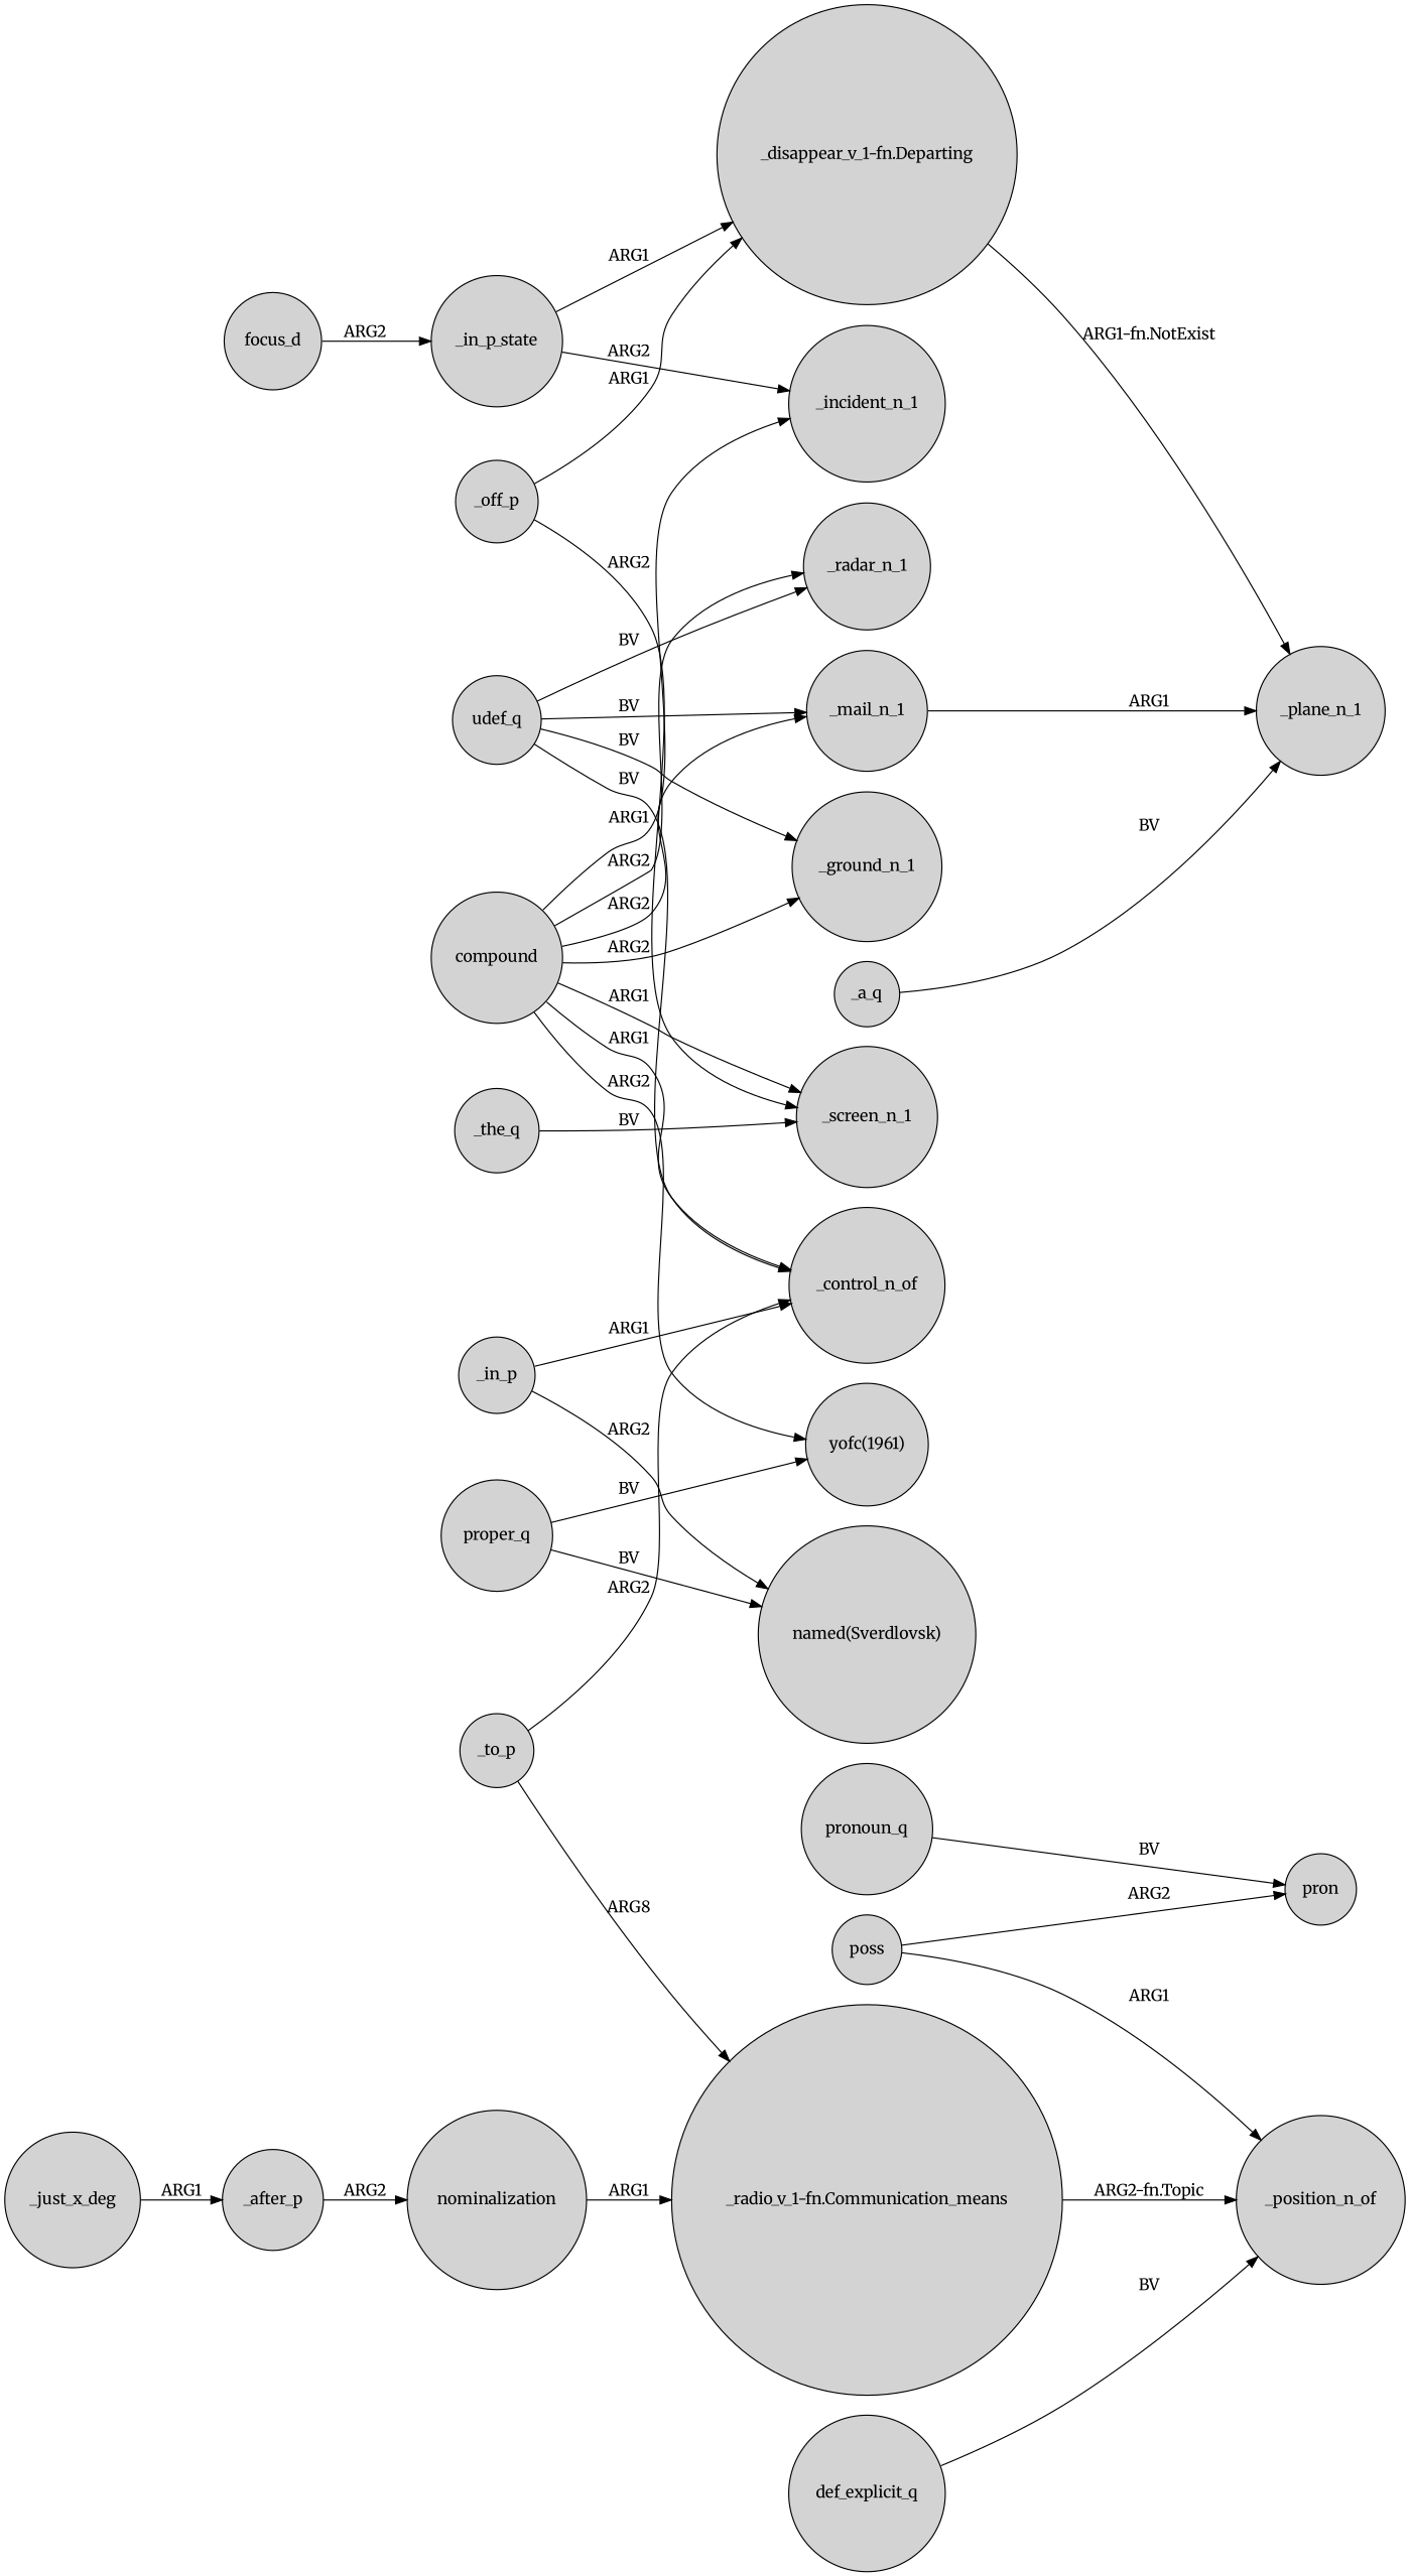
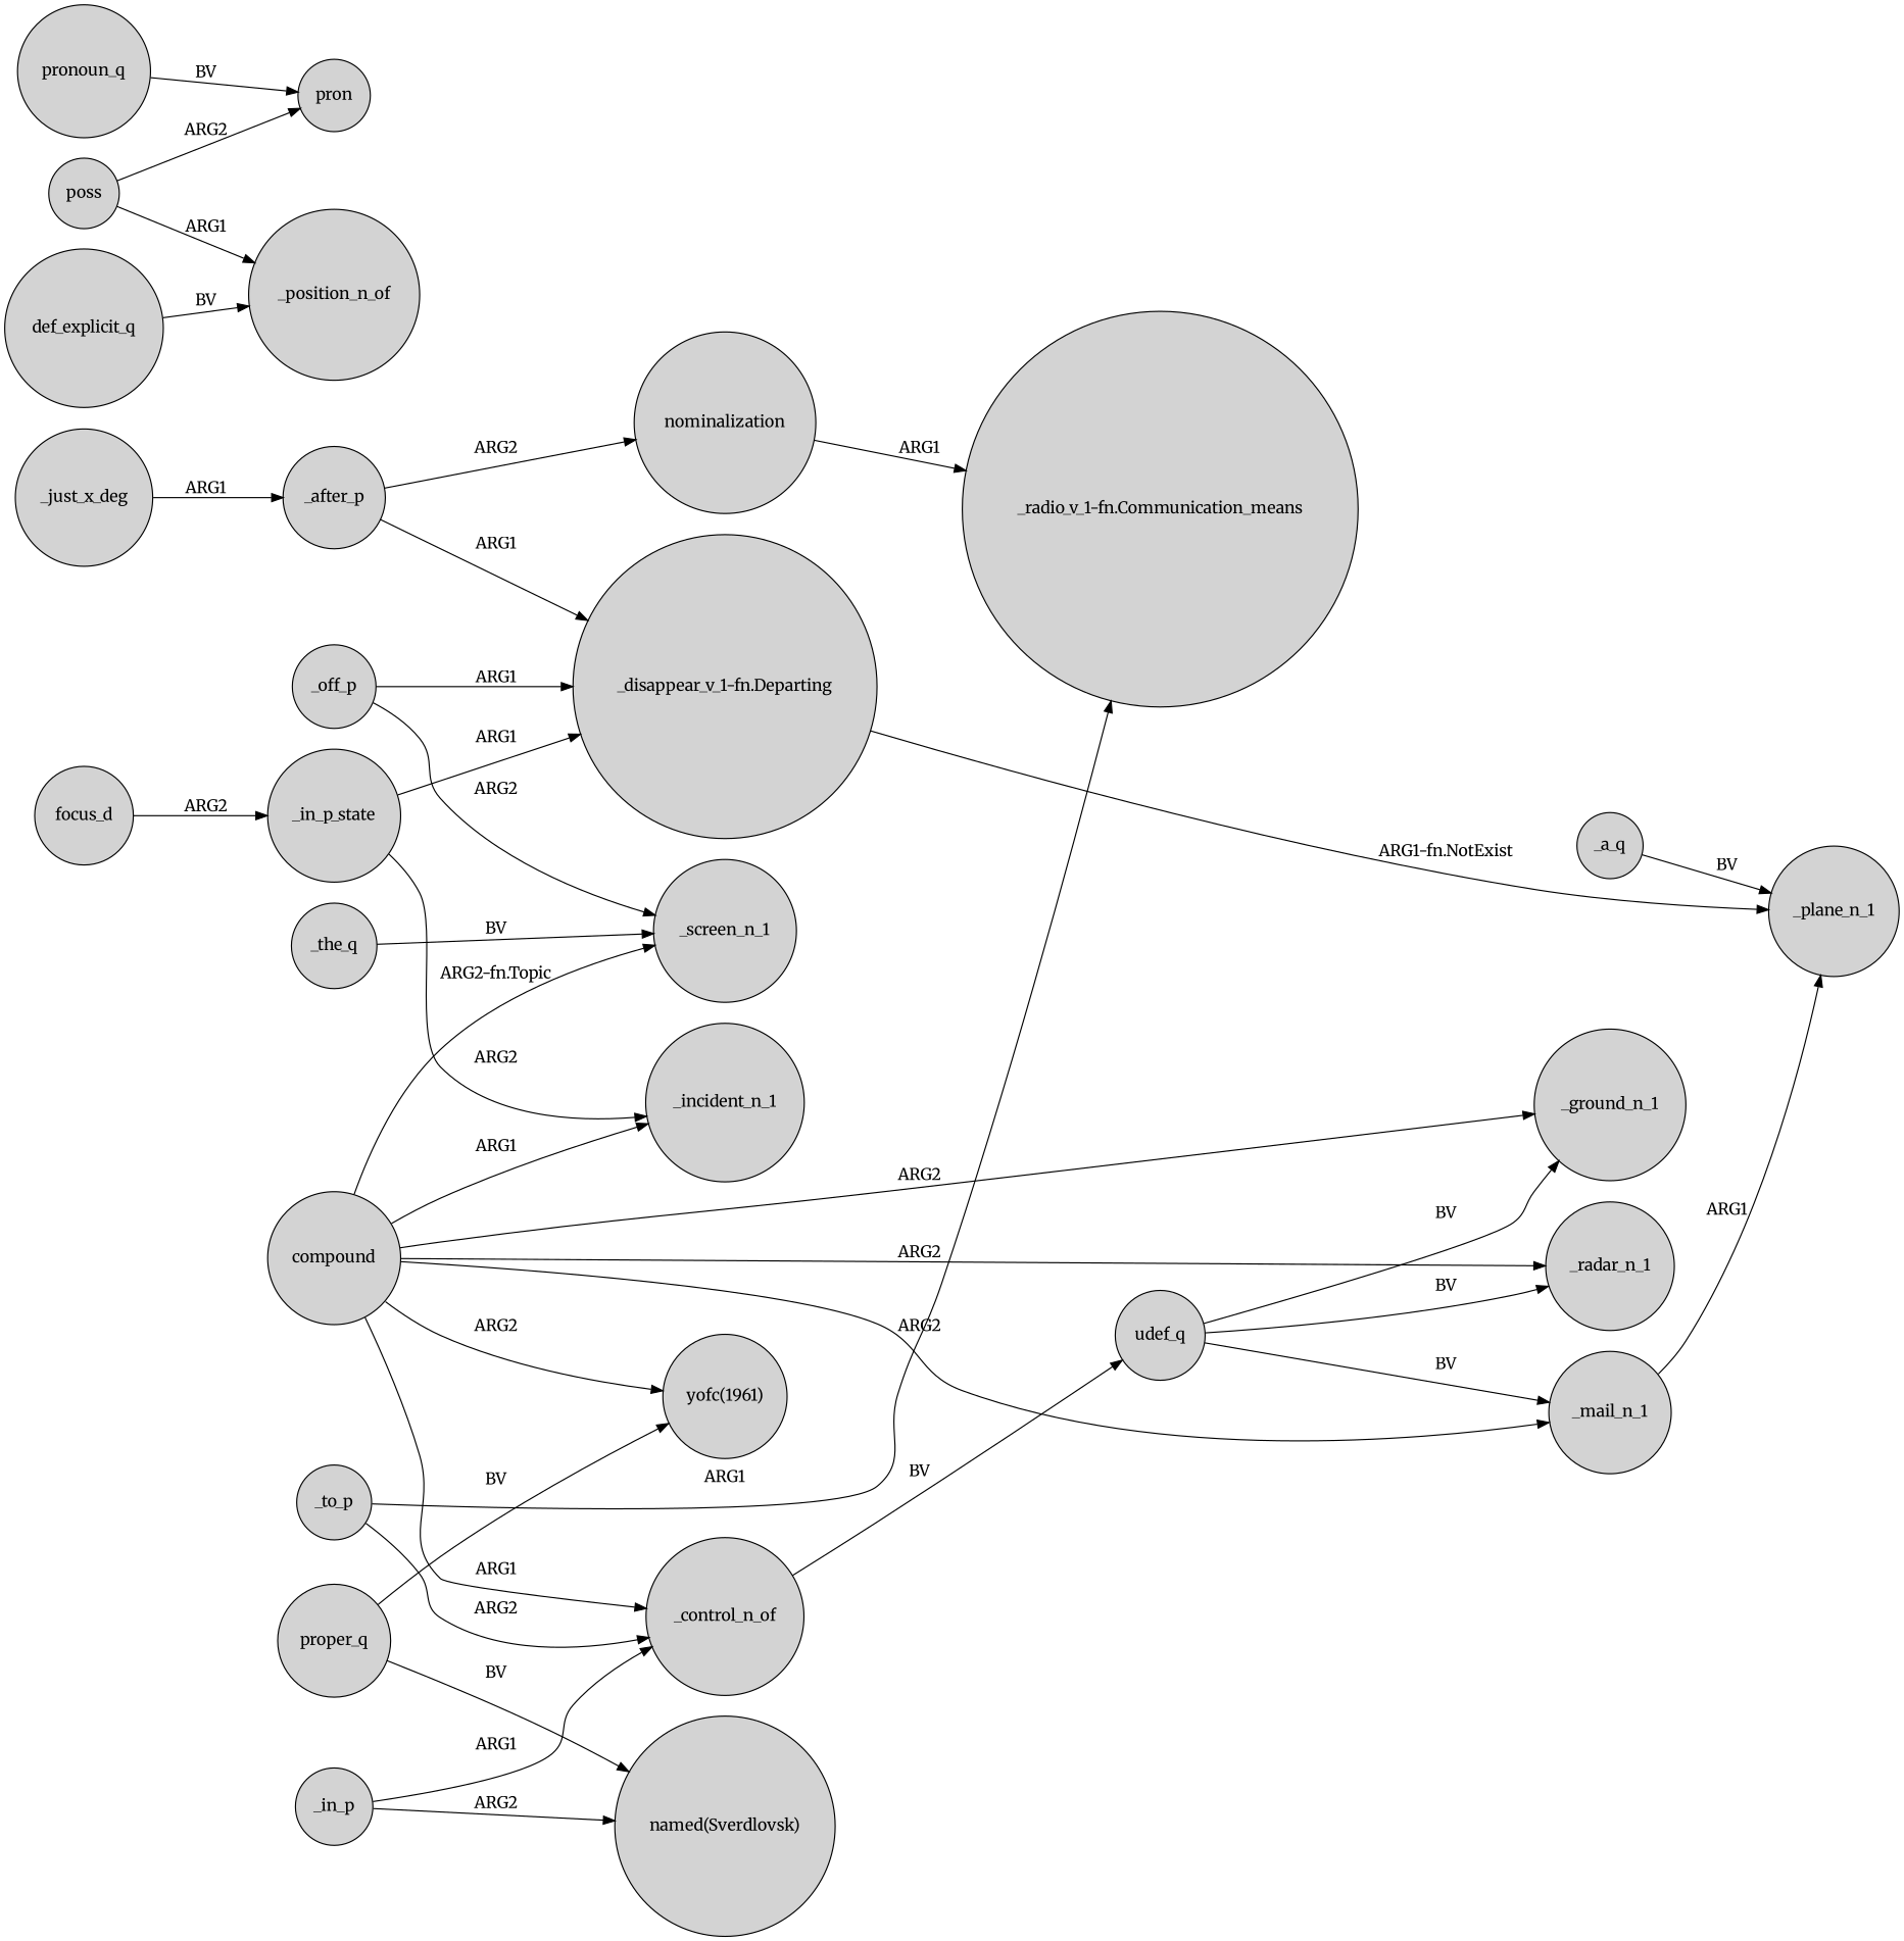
  digraph {
    fontname=Merriweather
    rankdir=LR
    node [fontname=Merriweather shape=circle style=filled]
    edge [fontname=Merriweather]
    _a_q
    _plane_n_1
    _just_x_deg
    _after_p
    "_disappear_v_1-fn.Departing"
    nominalization
    "_radio_v_1-fn.Communication_means"
    compound
    _incident_n_1
    _ground_n_1
    _radar_n_1
    _control_n_of
    "yofc(1961)"
    _mail_n_1
    _screen_n_1
    poss
    pron
    _position_n_of
    udef_q
    proper_q
    "named(Sverdlovsk)"
    focus_d
    _in_p_state
    _in_p
    def_explicit_q
    _off_p
    pronoun_q
    _the_q
    _to_p
    _a_q -> _plane_n_1 [label=BV]
    _just_x_deg -> _after_p [label=ARG1]
+   _after_p -> "_disappear_v_1-fn.Departing" [label=ARG1]
    _after_p -> nominalization [label=ARG2]
    "_disappear_v_1-fn.Departing" -> _plane_n_1 [label="ARG1-fn.NotExist"]
    nominalization -> "_radio_v_1-fn.Communication_means" [label=ARG1]
-   "_radio_v_1-fn.Communication_means" -> _position_n_of [label="ARG2-fn.Topic"]
    compound -> _incident_n_1 [label=ARG1]
    compound -> _ground_n_1 [label=ARG2]
    compound -> _radar_n_1 [label=ARG2]
    compound -> _control_n_of [label=ARG1]
    compound -> "yofc(1961)" [label=ARG2]
    compound -> _mail_n_1 [label=ARG2]
-   compound -> _screen_n_1 [label=ARG1]
+   compound -> _screen_n_1 [label="ARG2-fn.Topic"]
    _mail_n_1 -> _plane_n_1 [label=ARG1]
    poss -> pron [label=ARG2]
    poss -> _position_n_of [label=ARG1]
    udef_q -> _ground_n_1 [label=BV]
    udef_q -> _radar_n_1 [label=BV]
-   udef_q -> _control_n_of [label=BV]
+   _control_n_of -> udef_q [label=BV]
    udef_q -> _mail_n_1 [label=BV]
    proper_q -> "yofc(1961)" [label=BV]
    proper_q -> "named(Sverdlovsk)" [label=BV]
    focus_d -> _in_p_state [label=ARG2]
    _in_p_state -> "_disappear_v_1-fn.Departing" [label=ARG1]
    _in_p_state -> _incident_n_1 [label=ARG2]
    _in_p -> _control_n_of [label=ARG1]
    _in_p -> "named(Sverdlovsk)" [label=ARG2]
    def_explicit_q -> _position_n_of [label=BV]
    _off_p -> "_disappear_v_1-fn.Departing" [label=ARG1]
    _off_p -> _screen_n_1 [label=ARG2]
    pronoun_q -> pron [label=BV]
    _the_q -> _screen_n_1 [label=BV]
-   _to_p -> "_radio_v_1-fn.Communication_means" [label=ARG8]
+   _to_p -> "_radio_v_1-fn.Communication_means" [label=ARG1]
    _to_p -> _control_n_of [label=ARG2]
  }
